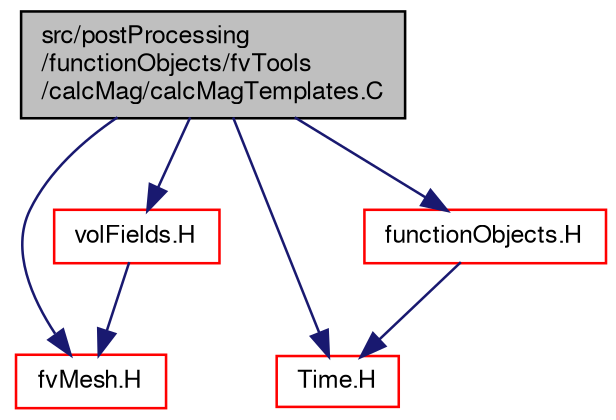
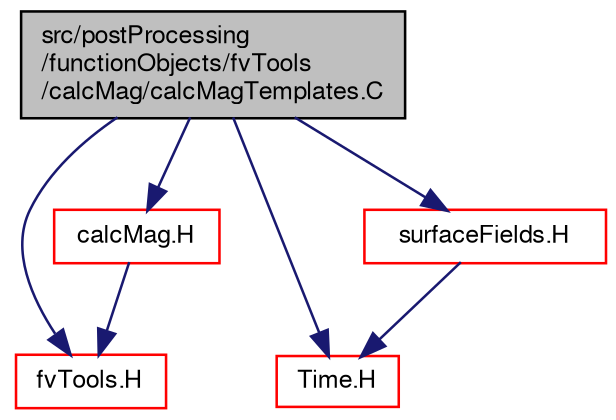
  digraph {
    node [color=red fontname=FreeSans fontsize=10 shape=record]
    edge [color=midnightblue fontname=FreeSans fontsize=10 labelfontname=FreeSans labelfontsize=10 style=solid]
    n1 [color=black fillcolor=grey75 fontcolor=black height=0.2 label="src/postProcessing\l/functionObjects/fvTools\l/calcMag/calcMagTemplates.C" style=filled width=0.4]
-   n2 [height=0.2 label="fvMesh.H" width=0.4]
+   n2 [height=0.2 label="fvTools.H" width=0.4]
    n3 [height=0.2 label="Time.H" width=0.4]
-   n4 [height=0.2 label="volFields.H" width=0.4]
-   n5 [height=0.2 label="functionObjects.H" width=0.4]
+   n4 [height=0.2 label="calcMag.H" width=0.4]
+   n5 [height=0.2 label="surfaceFields.H" width=0.4]
    n1 -> n2
    n1 -> n3
    n1 -> n4
    n1 -> n5
    n4 -> n2
    n5 -> n3
  }
